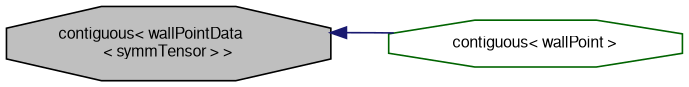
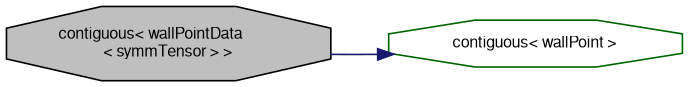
  digraph {
    rankdir=LR
    node [fontname=FreeSans fontsize=10 shape=octagon]
    n1 [color=black fillcolor=grey75 fontcolor=black height=0.2 label="contiguous\< wallPointData\l\< symmTensor \> \>" style=filled width=0.4]
    n2 [color=darkgreen height=0.2 label="contiguous\< wallPoint \>" width=0.4]
-   n2 -> n1 [color=midnightblue fontname=FreeSans fontsize=10 labelfontname=FreeSans labelfontsize=10 style=solid]
+   n1 -> n2 [color=midnightblue fontname=FreeSans fontsize=10 labelfontname=FreeSans labelfontsize=10 style=solid]
  }
